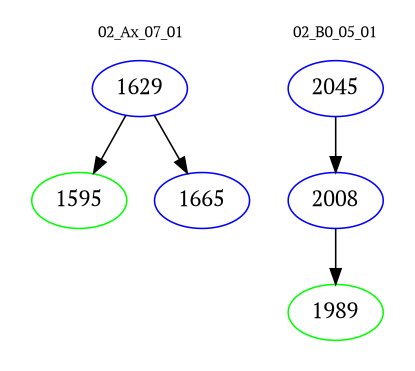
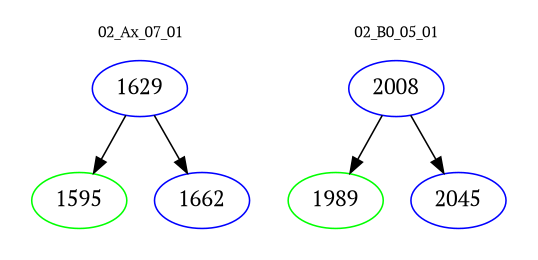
  digraph {
    fontname="PT Serif"
    node [color=blue fontname="PT Serif"]
    edge [color=black fontname="PT Serif"]
    n1 [label=1629]
    n2 [color=green label=1595]
-   n3 [label=1665]
+   n3 [label=1662]
    n4 [label=2008]
    n5 [color=green label=1989]
    n6 [label=2045]
    subgraph cluster_1 {
      color=white
      fontsize=10
      label="02_Ax_07_01"
      n1
      n2
      n3
    }
    subgraph cluster_2 {
      color=white
      fontsize=10
      label="02_B0_05_01"
      n4
      n5
      n6
    }
    n1 -> n2
    n1 -> n3
    n4 -> n5
-   n6 -> n4
+   n4 -> n6
  }
